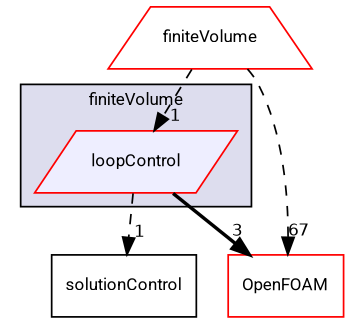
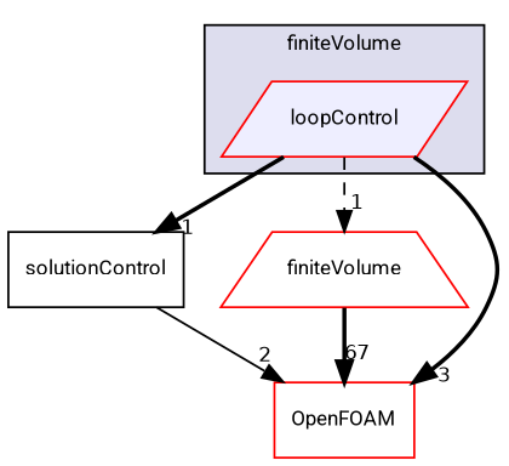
  digraph {
    compound=true
    fontname=Roboto
    node [color=red fontname=Roboto fontsize=10 shape=box]
    edge [fontname=Roboto headlabel=1 labeldistance=1.5 labelfontname=Helvetica labelfontsize=10 style=bold]
    n1 [fillcolor="#eeeeff" label=loopControl pencolor=black shape=parallelogram style=filled]
    n2 [label=solutionControl color=""]
    n3 [label=finiteVolume shape=trapezium]
    n4 [label=OpenFOAM]
    subgraph cluster_1 {
      bgcolor="#ddddee"
      fontsize=10
      label=finiteVolume
      pencolor=black
      n1
    }
-   n1 -> n2 [style=dashed]
-   n3 -> n1 [style=dashed]
+   n1 -> n2
+   n1 -> n3 [style=dashed]
    n1 -> n4 [headlabel=3]
-   n3 -> n4 [headlabel=67 style=dashed]
+   n2 -> n4 [headlabel=2 style=solid]
+   n3 -> n4 [headlabel=67]
  }
